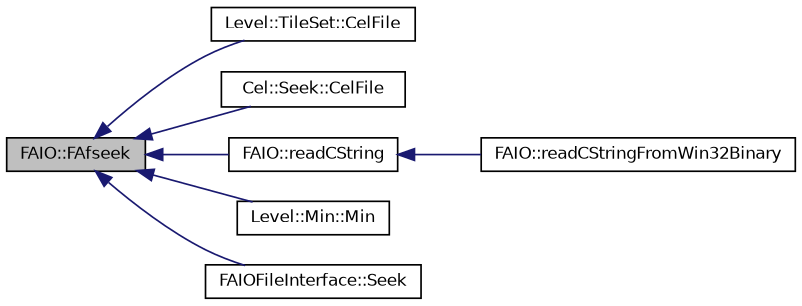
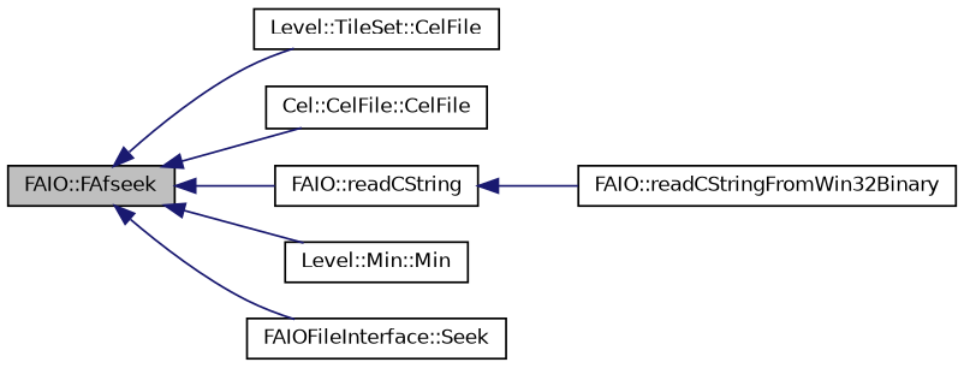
  digraph {
    rankdir=LR
    node [color=black fillcolor=white fontname=Helvetica fontsize=10 shape=record style=filled]
    edge [color=midnightblue dir=back fontname=Helvetica fontsize=10 labelfontname=Helvetica labelfontsize=10 style=solid]
    n1 [fillcolor=grey75 fontcolor=black height=0.2 label="FAIO::FAfseek" width=0.4]
    n2 [height=0.2 label="Level::TileSet::CelFile" width=0.4]
-   n3 [height=0.2 label="Cel::Seek::CelFile" width=0.4]
+   n3 [height=0.2 label="Cel::CelFile::CelFile" width=0.4]
    n4 [height=0.2 label="FAIO::readCString" width=0.4]
    n5 [height=0.2 label="Level::Min::Min" width=0.4]
    n6 [height=0.2 label="FAIOFileInterface::Seek" width=0.4]
    n7 [height=0.2 label="FAIO::readCStringFromWin32Binary" width=0.4]
    n1 -> n2
    n1 -> n3
    n1 -> n4
    n1 -> n5
    n1 -> n6
    n4 -> n7
  }
